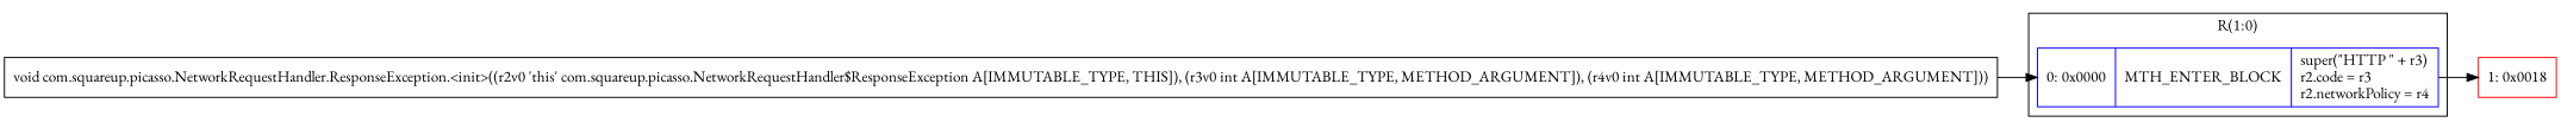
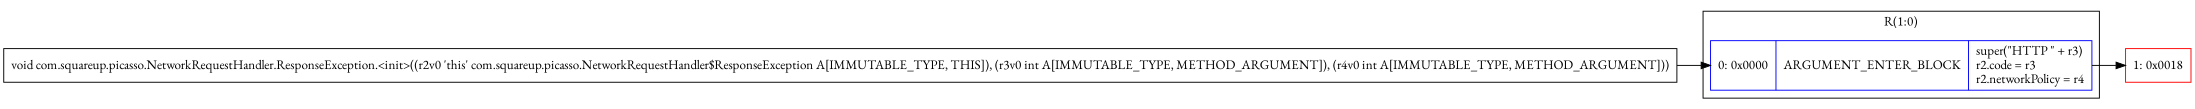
  digraph {
    rankdir=LR
    fontname="EB Garamond"
    node [shape=record fontname="EB Garamond"]
    edge [fontname="EB Garamond"]
-   n1 [color=blue label="{0\:\ 0x0000|MTH_ENTER_BLOCK\l|super(\"HTTP \" + r3)\lr2.code = r3\lr2.networkPolicy = r4\l}"]
+   n1 [color=blue label="{0\:\ 0x0000|ARGUMENT_ENTER_BLOCK\l|super(\"HTTP \" + r3)\lr2.code = r3\lr2.networkPolicy = r4\l}"]
    n2 [color=red label="{1\:\ 0x0018}"]
    n3 [label="{void com.squareup.picasso.NetworkRequestHandler.ResponseException.\<init\>((r2v0 'this' com.squareup.picasso.NetworkRequestHandler$ResponseException A[IMMUTABLE_TYPE, THIS]), (r3v0 int A[IMMUTABLE_TYPE, METHOD_ARGUMENT]), (r4v0 int A[IMMUTABLE_TYPE, METHOD_ARGUMENT])) }"]
    subgraph cluster_1 {
      label="R(1:0)"
      n1
    }
    n1 -> n2
    n3 -> n1
  }
